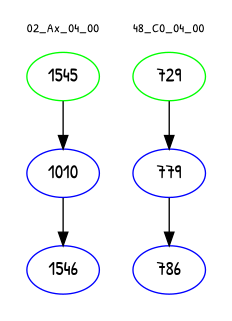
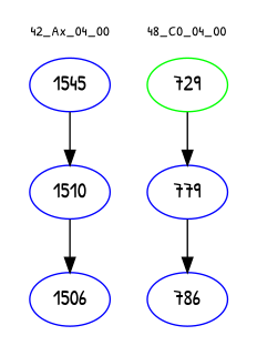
  digraph {
    fontname="Patrick Hand"
    node [color=blue fontname="Patrick Hand"]
    edge [color=black fontname="Patrick Hand"]
-   n1 [color=green label=1545]
-   n2 [label=1010]
-   n3 [label=1546]
+   n1 [label=1545]
+   n2 [label=1510]
+   n3 [label=1506]
    n4 [color=green label=729]
    n5 [label=779]
    n6 [label=786]
    subgraph cluster_1 {
      color=white
      fontsize=10
-     label="02_Ax_04_00"
+     label="42_Ax_04_00"
      n1
      n2
      n3
    }
    subgraph cluster_2 {
      color=white
      fontsize=10
      label="48_C0_04_00"
      n4
      n5
      n6
    }
    n1 -> n2
    n2 -> n3
    n4 -> n5
    n5 -> n6
  }
